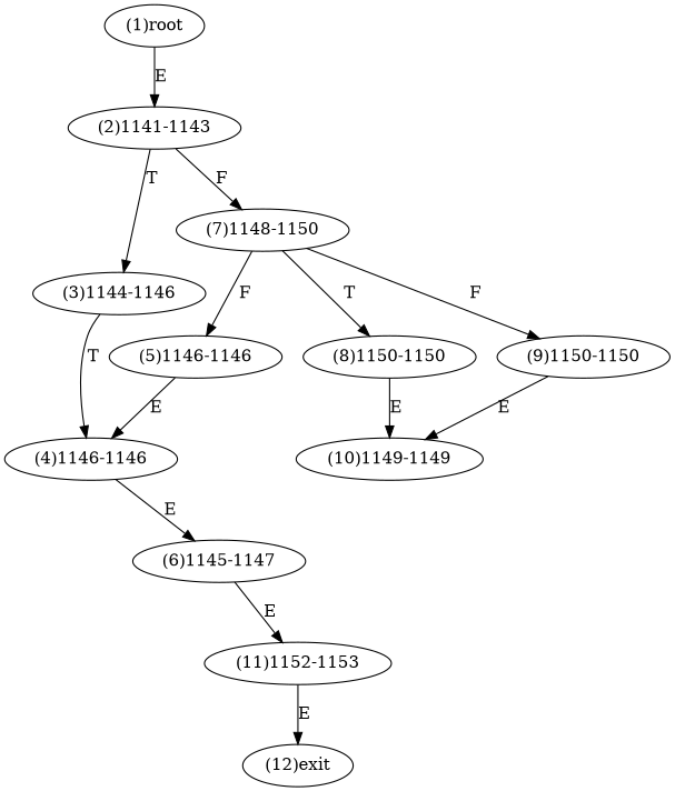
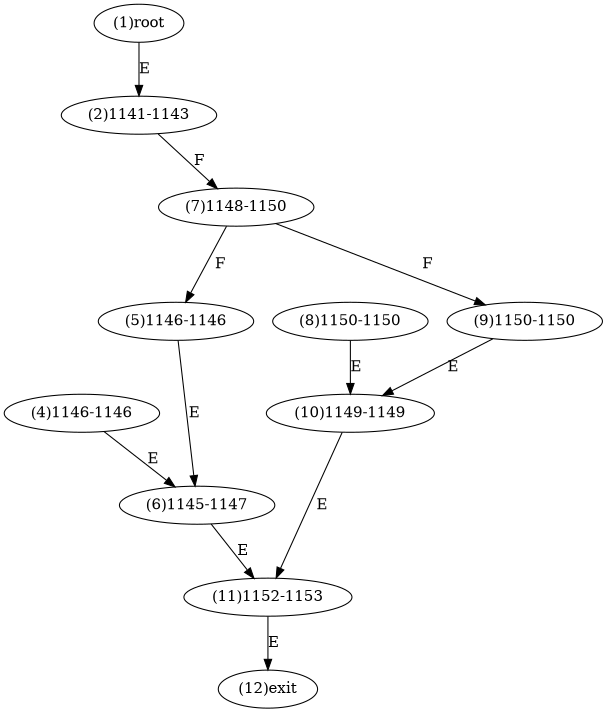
  digraph {
    n1 [label="(1)root"]
    n2 [label="(2)1141-1143"]
-   n3 [label="(3)1144-1146"]
    n4 [label="(7)1148-1150"]
    n5 [label="(4)1146-1146"]
    n6 [label="(5)1146-1146"]
    n7 [label="(8)1150-1150"]
    n8 [label="(9)1150-1150"]
    n9 [label="(6)1145-1147"]
    n10 [label="(11)1152-1153"]
    n11 [label="(12)exit"]
    n12 [label="(10)1149-1149"]
    n1 -> n2 [label=E]
-   n2 -> n3 [label=T]
    n2 -> n4 [label=F]
-   n3 -> n5 [label=T]
    n4 -> n6 [label=F]
-   n4 -> n7 [label=T]
    n4 -> n8 [label=F]
    n5 -> n9 [label=E]
-   n6 -> n5 [label=E]
+   n6 -> n9 [label=E]
    n7 -> n12 [label=E]
    n8 -> n12 [label=E]
    n9 -> n10 [label=E]
    n10 -> n11 [label=E]
+   n12 -> n10 [label=E]
  }
